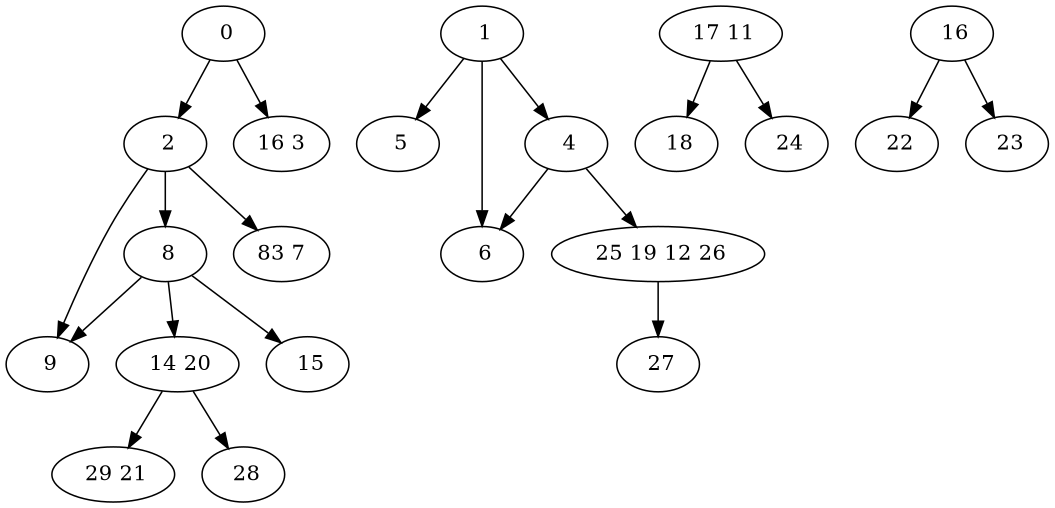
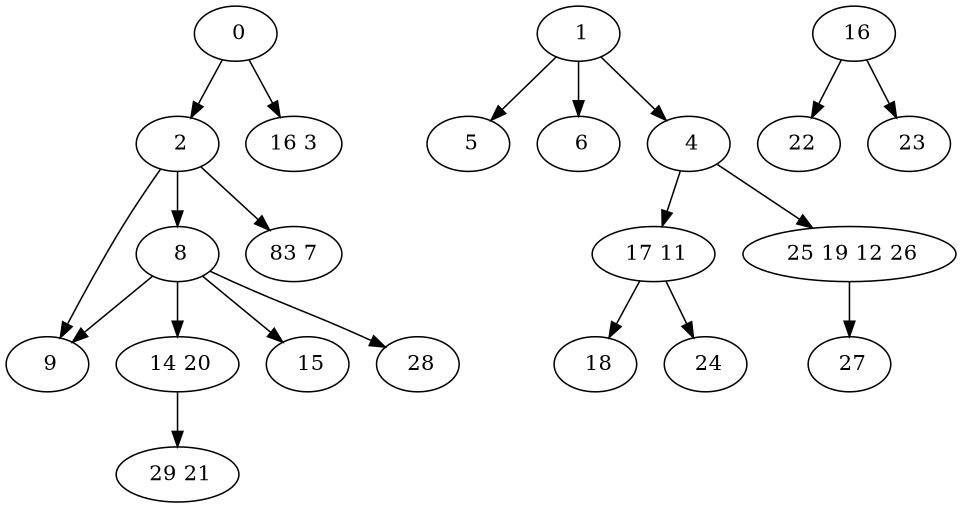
  digraph {
    " 0"
    " 2"
    n3 [label="16 3"]
    " 1"
    " 5"
    " 6"
    " 4"
    " 8"
    " 9"
    n10 [label="83 7"]
    " 17 11"
    " 25 19 12 26"
    " 14 20"
    " 15"
    " 18"
    " 24"
    " 27"
    " 29 21"
    " 28"
    " 16"
    " 22"
    " 23"
    " 0" -> " 2"
    " 0" -> n3
    " 2" -> " 8"
    " 2" -> " 9"
    " 2" -> n10
    " 1" -> " 5"
    " 1" -> " 6"
    " 1" -> " 4"
-   " 4" -> " 6"
+   " 4" -> " 17 11"
    " 4" -> " 25 19 12 26"
    " 8" -> " 9"
    " 8" -> " 14 20"
    " 8" -> " 15"
    " 17 11" -> " 18"
    " 17 11" -> " 24"
    " 25 19 12 26" -> " 27"
    " 14 20" -> " 29 21"
-   " 14 20" -> " 28"
+   " 8" -> " 28"
    " 16" -> " 22"
    " 16" -> " 23"
  }
